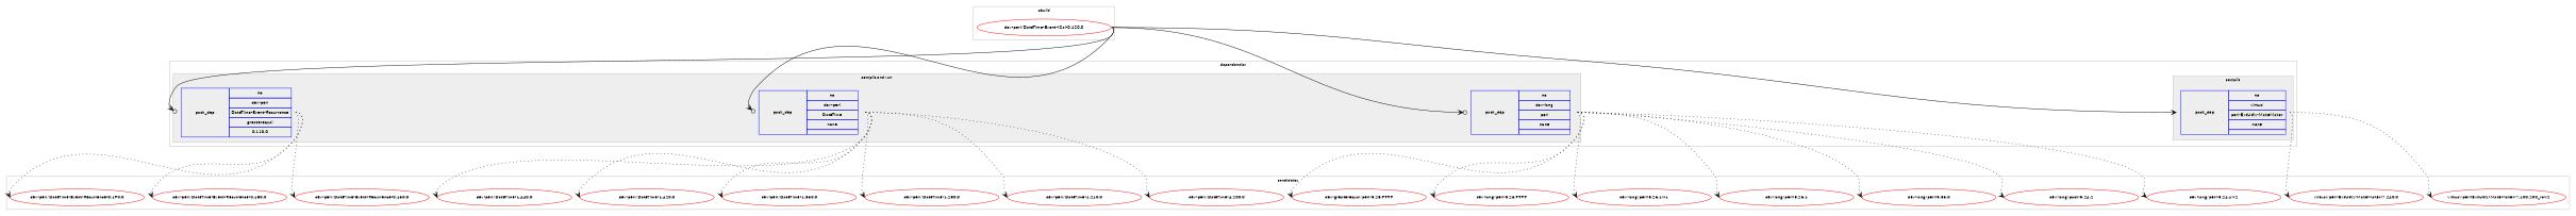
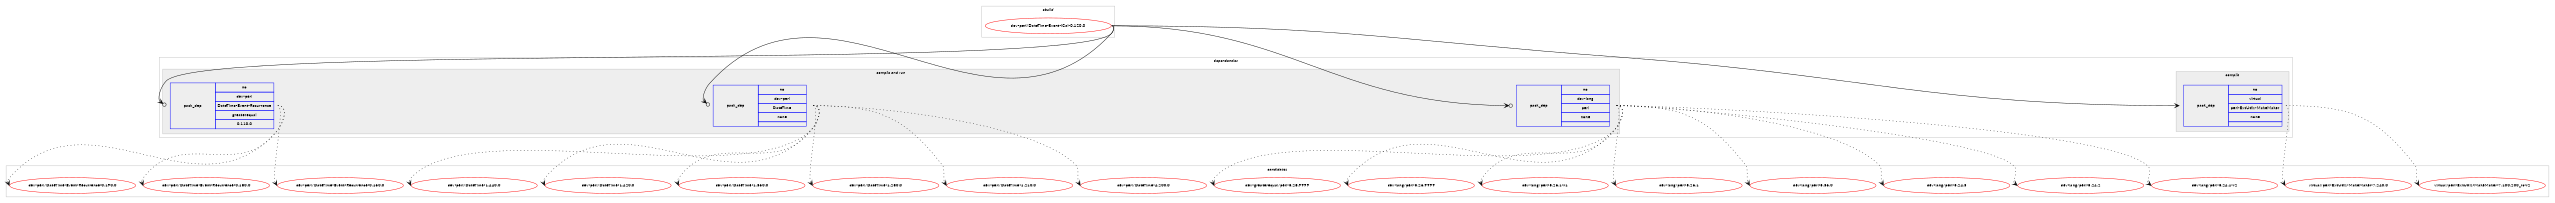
  digraph {
    compound=true
    concentrate=true
    fontname=Lato
    fontsize=10
    newrank=true
    rankdir=TB
    ranksep=1.5
    node [color=red fontname=Lato fontsize=10]
    edge [arrowhead=vee fontname=Lato headport=w style=dotted tailport=e weight=100]
    n1 [label="dev-perl/DateTime-Event-ICal-0.120.0" width=4]
    n2 [color=blue label=<<TABLE BORDER="0" CELLBORDER="1" CELLSPACING="0" CELLPADDING="4" WIDTH="220"><TR><TD ROWSPAN="6" CELLPADDING="30">pack_dep</TD></TR><TR><TD WIDTH="110">no</TD></TR><TR><TD>virtual</TD></TR><TR><TD>perl-ExtUtils-MakeMaker</TD></TR><TR><TD>none</TD></TR><TR><TD></TD></TR></TABLE>> shape=none]
    n3 [color=blue label=<<TABLE BORDER="0" CELLBORDER="1" CELLSPACING="0" CELLPADDING="4" WIDTH="220"><TR><TD ROWSPAN="6" CELLPADDING="30">pack_dep</TD></TR><TR><TD WIDTH="110">no</TD></TR><TR><TD>dev-lang</TD></TR><TR><TD>perl</TD></TR><TR><TD>none</TD></TR><TR><TD></TD></TR></TABLE>> shape=none]
    n4 [color=blue label=<<TABLE BORDER="0" CELLBORDER="1" CELLSPACING="0" CELLPADDING="4" WIDTH="220"><TR><TD ROWSPAN="6" CELLPADDING="30">pack_dep</TD></TR><TR><TD WIDTH="110">no</TD></TR><TR><TD>dev-perl</TD></TR><TR><TD>DateTime</TD></TR><TR><TD>none</TD></TR><TR><TD></TD></TR></TABLE>> shape=none]
    n5 [color=blue label=<<TABLE BORDER="0" CELLBORDER="1" CELLSPACING="0" CELLPADDING="4" WIDTH="220"><TR><TD ROWSPAN="6" CELLPADDING="30">pack_dep</TD></TR><TR><TD WIDTH="110">no</TD></TR><TR><TD>dev-perl</TD></TR><TR><TD>DateTime-Event-Recurrence</TD></TR><TR><TD>greaterequal</TD></TR><TR><TD>0.110.0</TD></TR></TABLE>> shape=none]
    n6 [label="virtual/perl-ExtUtils-MakeMaker-7.100.200_rc-r2" width=4]
    n7 [label="virtual/perl-ExtUtils-MakeMaker-7.240.0" width=4]
    n8 [label="dev-lang/perl-5.24.1-r2" width=4]
-   n9 [label="dev-lang/pack-5.24.2" width=4]
+   n9 [label="dev-lang/perl-5.24.2" width=4]
+   n10 [label="dev-lang/perl-5.24.3" width=4]
    n11 [label="dev-lang/perl-5.36.0" width=4]
    n12 [label="dev-lang/perl-5.26.1" width=4]
    n13 [label="dev-lang/perl-5.26.1-r1" width=4]
    n14 [label="dev-lang/perl-5.26.9999" width=4]
    n15 [label="dev-greaterequal/perl-5.28.9999" width=4]
    n16 [label="dev-perl/DateTime-4.200.0" width=4]
    n17 [label="dev-perl/DateTime-1.210.0" width=4]
    n18 [label="dev-perl/DateTime-1.280.0" width=4]
    n19 [label="dev-perl/DateTime-1.360.0" width=4]
    n20 [label="dev-perl/DateTime-1.420.0" width=4]
    n21 [label="dev-perl/DateTime-1.440.0" width=4]
    n22 [label="dev-perl/DateTime-Event-Recurrence-0.160.0" width=4]
    n23 [label="dev-perl/DateTime-Event-Recurrence-0.180.0" width=4]
    n24 [label="dev-perl/DateTime-Event-Recurrence-0.190.0" width=4]
    subgraph cluster_1 {
      color=gray
      label=<<i>ebuild</i>>
      rank=same
      n1
    }
    subgraph cluster_2 {
      color=gray
      label=<<i>dependencies</i>>
      subgraph cluster_3 {
        color=gray
        fillcolor="#eeeeee"
        label=<<i>compile</i>>
        style=filled
        subgraph sub_4 {
          color=gray
          fillcolor="#eeeeee"
          label=<<i>compile</i>>
          style=filled
          n2
        }
      }
      subgraph cluster_5 {
        color=gray
        fillcolor="#eeeeee"
        label=<<i>compile and run</i>>
        style=filled
        subgraph sub_6 {
          color=gray
          fillcolor="#eeeeee"
          label=<<i>compile and run</i>>
          style=filled
          n3
        }
        subgraph sub_7 {
          color=gray
          fillcolor="#eeeeee"
          label=<<i>compile and run</i>>
          style=filled
          n4
        }
        subgraph sub_8 {
          color=gray
          fillcolor="#eeeeee"
          label=<<i>compile and run</i>>
          style=filled
          n5
        }
      }
      subgraph cluster_9 {
        color=gray
        fillcolor="#eeeeee"
        label=<<i>run</i>>
        style=filled
      }
    }
    subgraph cluster_10 {
      color=gray
      label=<<i>candidates</i>>
      rank=same
      subgraph sub_11 {
        color=black
        label=<<i>candidates</i>>
        nodesep=1
        rank=same
        n6
        n7
      }
      subgraph sub_12 {
        color=black
        label=<<i>candidates</i>>
        nodesep=1
        rank=same
        n8
        n9
+       n10
        n11
        n12
        n13
        n14
        n15
      }
      subgraph sub_13 {
        color=black
        label=<<i>candidates</i>>
        nodesep=1
        rank=same
        n16
        n17
        n18
        n19
        n20
        n21
      }
      subgraph sub_14 {
        color=black
        label=<<i>candidates</i>>
        nodesep=1
        rank=same
        n22
        n23
        n24
      }
    }
    n1 -> n2 [style=solid weight=20]
    n1 -> n3 [arrowhead=odotvee style=solid weight=20]
    n1 -> n4 [arrowhead=odotvee style=solid weight=20]
    n1 -> n5 [arrowhead=odotvee style=solid weight=20]
    n2 -> n6
    n2 -> n7
    n3 -> n8
    n3 -> n9
+   n3 -> n10
    n3 -> n11
    n3 -> n12
    n3 -> n13
    n3 -> n14
    n3 -> n15
    n4 -> n16
    n4 -> n17
    n4 -> n18
    n4 -> n19
    n4 -> n20
    n4 -> n21
    n5 -> n22
    n5 -> n23
    n5 -> n24
  }
